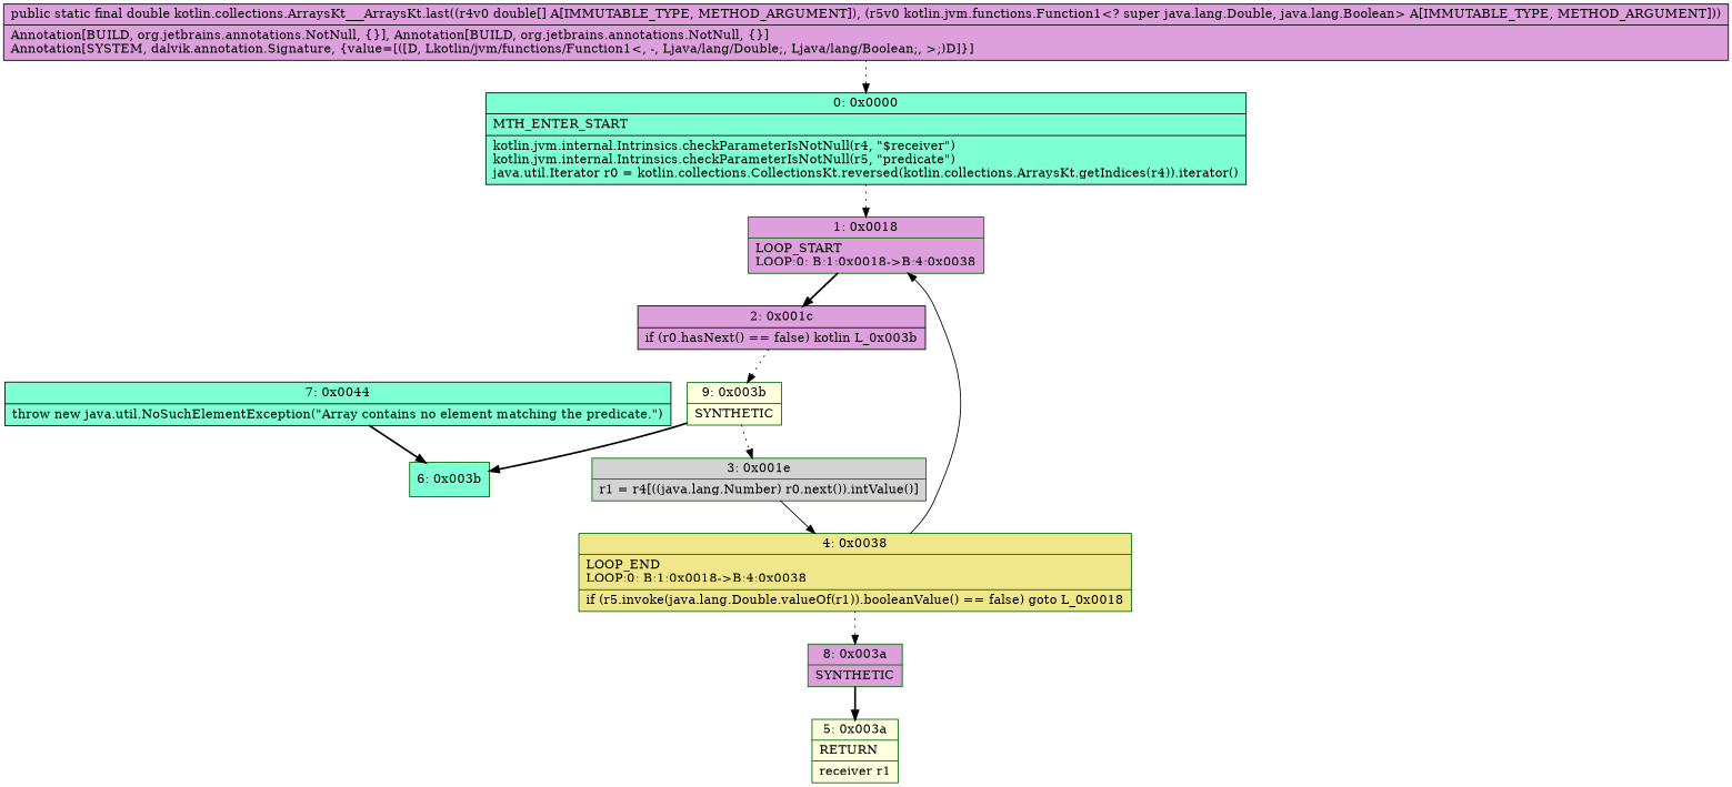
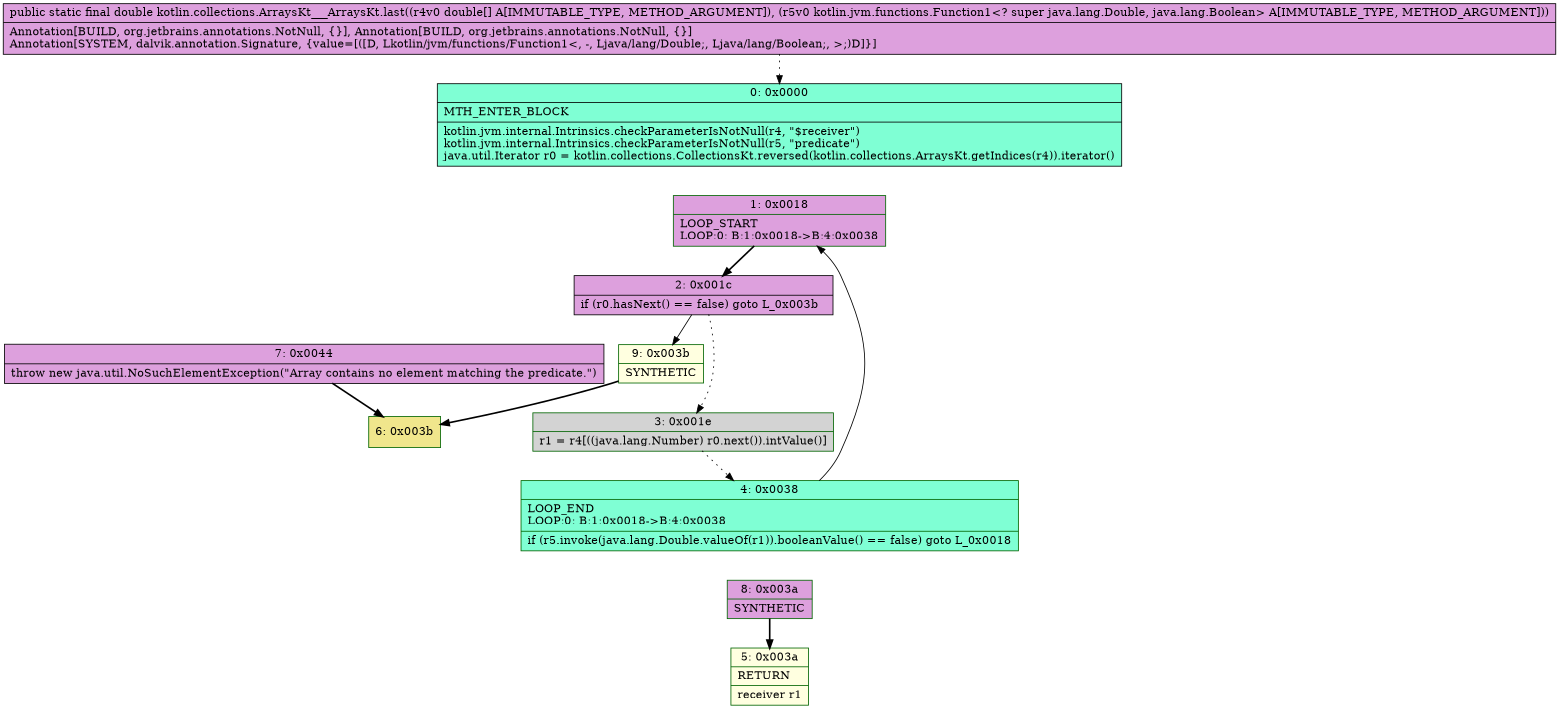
  digraph {
    node [color=darkgreen fillcolor=plum shape=record style=filled]
    edge [style=dotted]
-   n1 [color=black fillcolor=aquamarine label="{0\:\ 0x0000|MTH_ENTER_START\l|kotlin.jvm.internal.Intrinsics.checkParameterIsNotNull(r4, \"$receiver\")\lkotlin.jvm.internal.Intrinsics.checkParameterIsNotNull(r5, \"predicate\")\ljava.util.Iterator r0 = kotlin.collections.CollectionsKt.reversed(kotlin.collections.ArraysKt.getIndices(r4)).iterator()\l}"]
+   n1 [color=black fillcolor=aquamarine label="{0\:\ 0x0000|MTH_ENTER_BLOCK\l|kotlin.jvm.internal.Intrinsics.checkParameterIsNotNull(r4, \"$receiver\")\lkotlin.jvm.internal.Intrinsics.checkParameterIsNotNull(r5, \"predicate\")\ljava.util.Iterator r0 = kotlin.collections.CollectionsKt.reversed(kotlin.collections.ArraysKt.getIndices(r4)).iterator()\l}"]
    n2 [label="{1\:\ 0x0018|LOOP_START\lLOOP:0: B:1:0x0018\-\>B:4:0x0038\l}"]
-   n3 [color=black label="{2\:\ 0x001c|if (r0.hasNext() == false) kotlin L_0x003b\l}"]
+   n3 [color=black label="{2\:\ 0x001c|if (r0.hasNext() == false) goto L_0x003b\l}"]
    n4 [fillcolor=lightgrey label="{3\:\ 0x001e|r1 = r4[((java.lang.Number) r0.next()).intValue()]\l}"]
    n5 [fillcolor=lightyellow label="{9\:\ 0x003b|SYNTHETIC\l}"]
-   n6 [fillcolor=khaki label="{4\:\ 0x0038|LOOP_END\lLOOP:0: B:1:0x0018\-\>B:4:0x0038\l|if (r5.invoke(java.lang.Double.valueOf(r1)).booleanValue() == false) goto L_0x0018\l}"]
-   n7 [fillcolor=aquamarine label="{6\:\ 0x003b}"]
+   n6 [fillcolor=aquamarine label="{4\:\ 0x0038|LOOP_END\lLOOP:0: B:1:0x0018\-\>B:4:0x0038\l|if (r5.invoke(java.lang.Double.valueOf(r1)).booleanValue() == false) goto L_0x0018\l}"]
+   n7 [fillcolor=khaki label="{6\:\ 0x003b}"]
    n8 [label="{8\:\ 0x003a|SYNTHETIC\l}"]
    n9 [fillcolor=lightyellow label="{5\:\ 0x003a|RETURN\l|receiver r1\l}"]
-   n10 [color=black fillcolor=aquamarine label="{7\:\ 0x0044|throw new java.util.NoSuchElementException(\"Array contains no element matching the predicate.\")\l}"]
+   n10 [color=black label="{7\:\ 0x0044|throw new java.util.NoSuchElementException(\"Array contains no element matching the predicate.\")\l}"]
    n11 [color=black label="{public static final double kotlin.collections.ArraysKt___ArraysKt.last((r4v0 double[] A[IMMUTABLE_TYPE, METHOD_ARGUMENT]), (r5v0 kotlin.jvm.functions.Function1\<? super java.lang.Double, java.lang.Boolean\> A[IMMUTABLE_TYPE, METHOD_ARGUMENT]))  | Annotation[BUILD, org.jetbrains.annotations.NotNull, \{\}], Annotation[BUILD, org.jetbrains.annotations.NotNull, \{\}]\lAnnotation[SYSTEM, dalvik.annotation.Signature, \{value=[([D, Lkotlin\/jvm\/functions\/Function1\<, \-, Ljava\/lang\/Double;, Ljava\/lang\/Boolean;, \>;)D]\}]\l}"]
-   n1 -> n2
    n2 -> n3 [style=bold]
-   n5 -> n4
-   n3 -> n5
-   n4 -> n6 [style=solid]
+   n3 -> n4
+   n3 -> n5 [style=solid]
+   n4 -> n6
    n5 -> n7 [style=bold]
    n6 -> n2 [style=solid]
-   n6 -> n8
    n8 -> n9 [style=bold]
    n10 -> n7 [style=bold]
    n11 -> n1
  }
